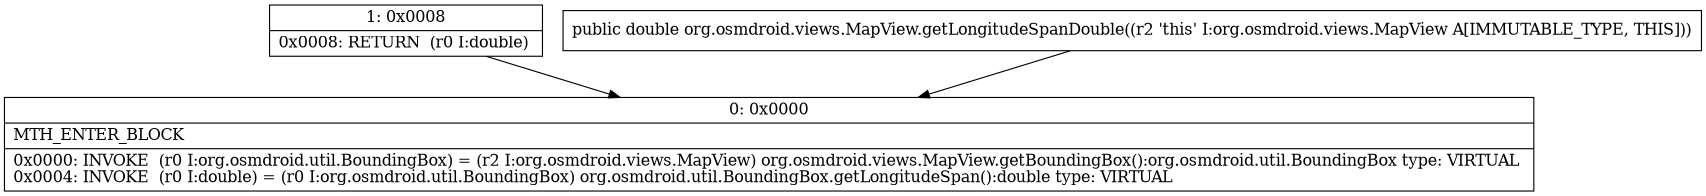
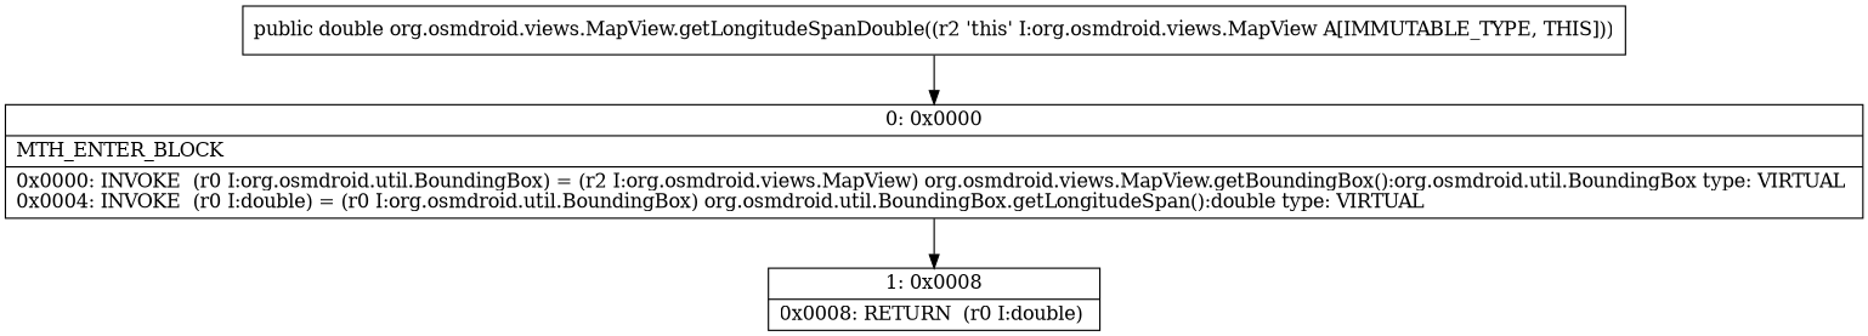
  digraph {
    node [shape=record]
    n1 [label="{0\:\ 0x0000|MTH_ENTER_BLOCK\l|0x0000: INVOKE  (r0 I:org.osmdroid.util.BoundingBox) = (r2 I:org.osmdroid.views.MapView) org.osmdroid.views.MapView.getBoundingBox():org.osmdroid.util.BoundingBox type: VIRTUAL \l0x0004: INVOKE  (r0 I:double) = (r0 I:org.osmdroid.util.BoundingBox) org.osmdroid.util.BoundingBox.getLongitudeSpan():double type: VIRTUAL \l}"]
    n2 [label="{1\:\ 0x0008|0x0008: RETURN  (r0 I:double) \l}"]
    n3 [label="{public double org.osmdroid.views.MapView.getLongitudeSpanDouble((r2 'this' I:org.osmdroid.views.MapView A[IMMUTABLE_TYPE, THIS])) }"]
-   n2 -> n1
+   n1 -> n2
    n3 -> n1
  }
